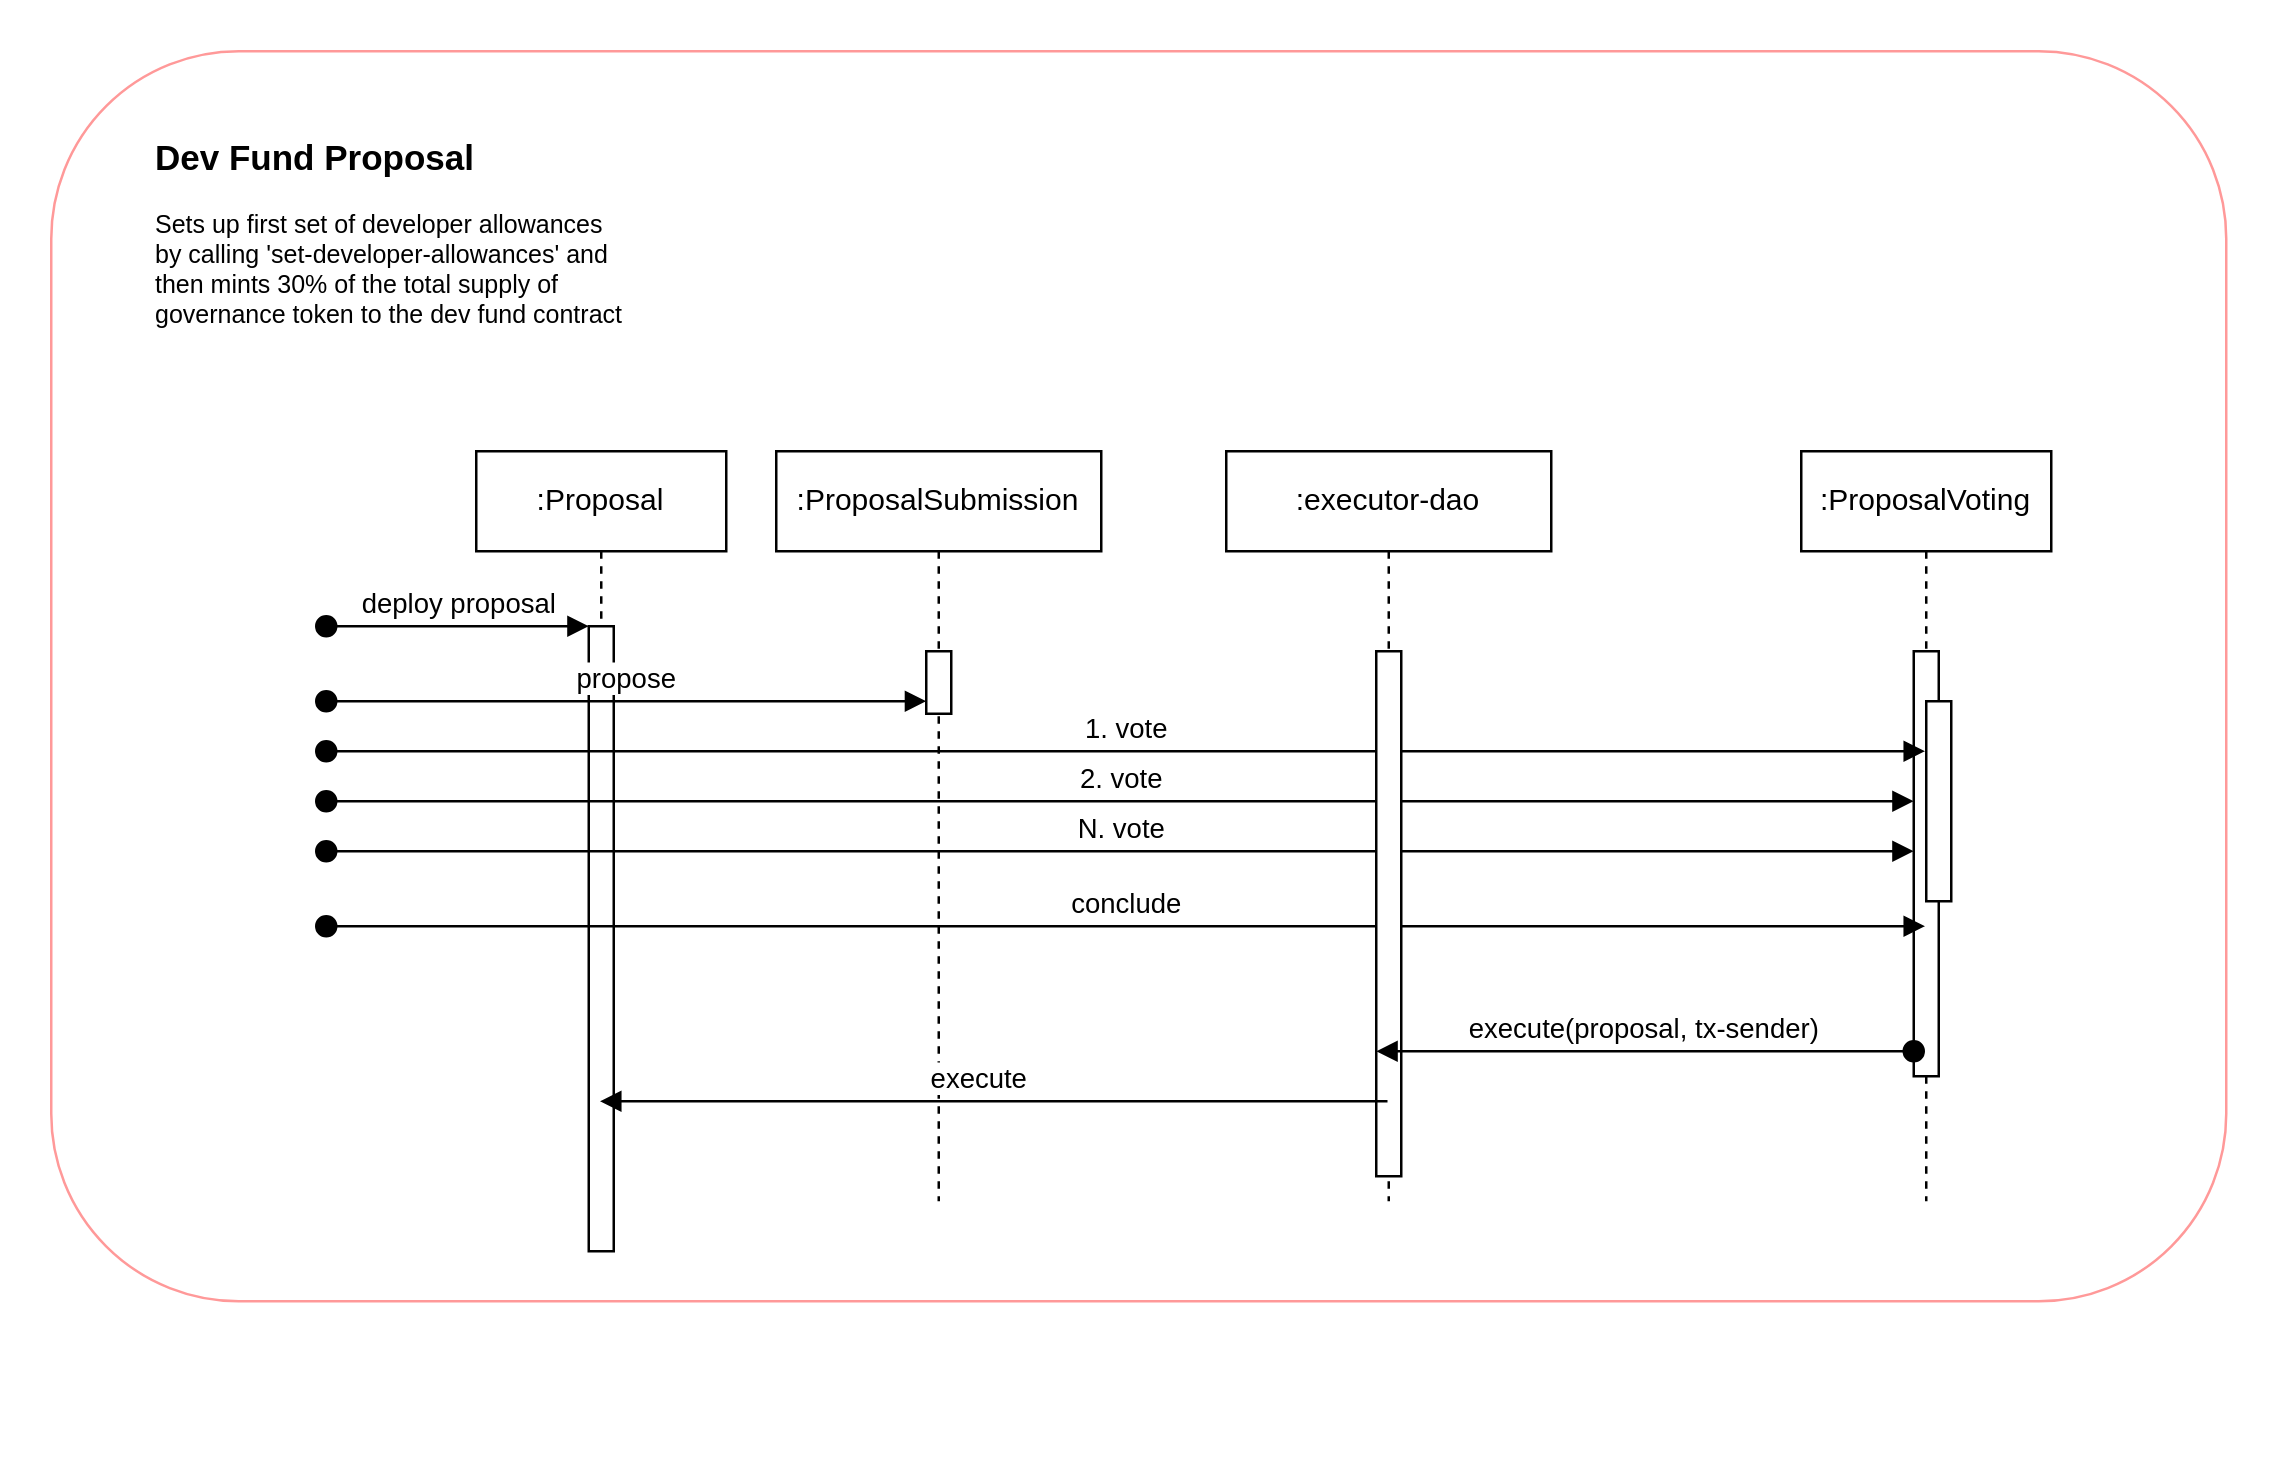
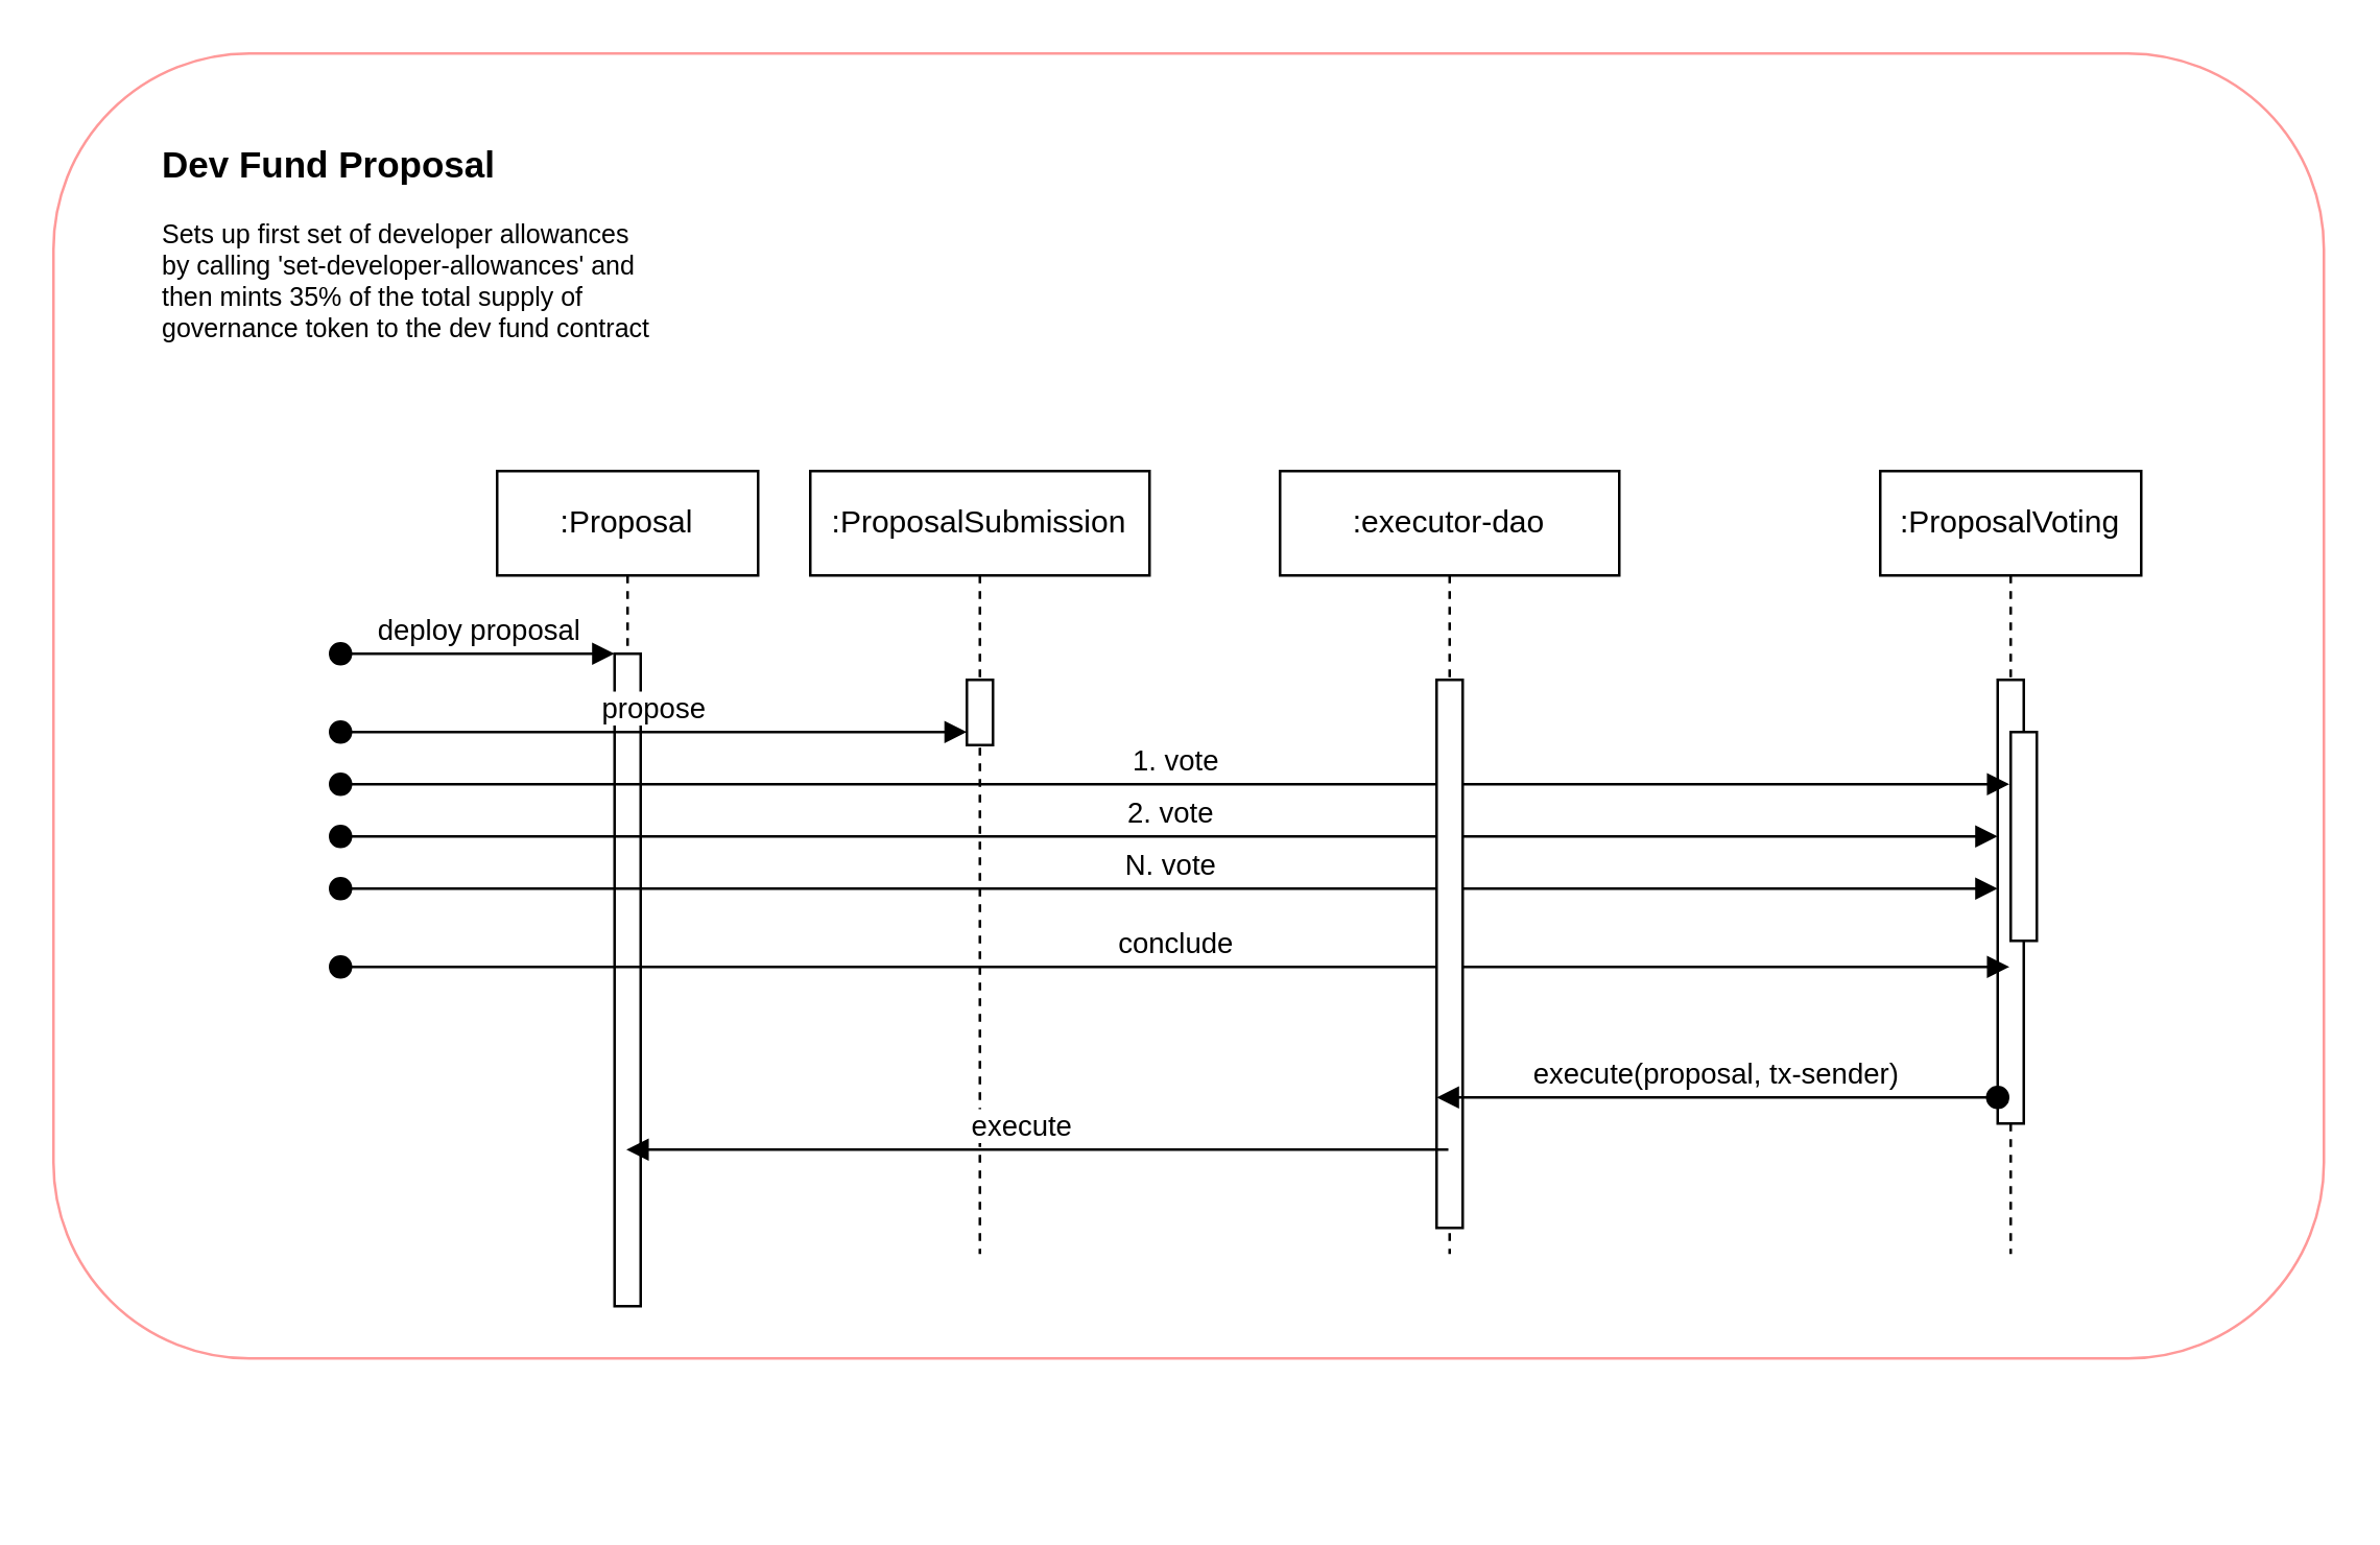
  <mxCell id="0" />
  <mxCell id="1" parent="0" />
- <mxCell id="2" value="&lt;h1 style=&quot;margin-top: 0px; font-size: 23px; line-height: 30%;&quot;&gt;&lt;span style=&quot;background-color: initial;&quot;&gt;&lt;font style=&quot;font-size: 14px;&quot;&gt;Dev Fund Proposal&lt;/font&gt;&lt;/span&gt;&lt;/h1&gt;&lt;h1 style=&quot;margin-top: 0px; font-size: 23px; line-height: 30%;&quot;&gt;&lt;font style=&quot;background-color: initial; font-size: 10px; font-weight: normal;&quot;&gt;Sets up first set of developer allowances by calling '&lt;/font&gt;&lt;span style=&quot;background-color: initial; font-size: 10px; font-weight: normal;&quot;&gt;set-developer-allowances' and then mints 30% of the total supply of governance token to the dev fund contract&lt;/span&gt;&lt;/h1&gt;" style="text;html=1;whiteSpace=wrap;overflow=hidden;rounded=0;opacity=60;" vertex="1" parent="1"><mxGeometry x="60" y="50" width="190" height="90" as="geometry" /></mxCell>
+ <mxCell id="2" value="&lt;h1 style=&quot;margin-top: 0px; font-size: 23px; line-height: 30%;&quot;&gt;&lt;span style=&quot;background-color: initial;&quot;&gt;&lt;font style=&quot;font-size: 14px;&quot;&gt;Dev Fund Proposal&lt;/font&gt;&lt;/span&gt;&lt;/h1&gt;&lt;h1 style=&quot;margin-top: 0px; font-size: 23px; line-height: 30%;&quot;&gt;&lt;font style=&quot;background-color: initial; font-size: 10px; font-weight: normal;&quot;&gt;Sets up first set of developer allowances by calling '&lt;/font&gt;&lt;span style=&quot;background-color: initial; font-size: 10px; font-weight: normal;&quot;&gt;set-developer-allowances' and then mints 35% of the total supply of governance token to the dev fund contract&lt;/span&gt;&lt;/h1&gt;" style="text;html=1;whiteSpace=wrap;overflow=hidden;rounded=0;opacity=60;" vertex="1" parent="1"><mxGeometry x="60" y="50" width="190" height="90" as="geometry" /></mxCell>
  <mxCell id="3" value=":Proposal" style="shape=umlLifeline;perimeter=lifelinePerimeter;whiteSpace=wrap;html=1;container=0;dropTarget=0;collapsible=0;recursiveResize=0;outlineConnect=0;portConstraint=eastwest;newEdgeStyle={&quot;edgeStyle&quot;:&quot;elbowEdgeStyle&quot;,&quot;elbow&quot;:&quot;vertical&quot;,&quot;curved&quot;:0,&quot;rounded&quot;:0};" parent="1" vertex="1"><mxGeometry x="190" y="180" width="100" height="320" as="geometry" /></mxCell>
  <mxCell id="4" value="" style="html=1;points=[];perimeter=orthogonalPerimeter;outlineConnect=0;targetShapes=umlLifeline;portConstraint=eastwest;newEdgeStyle={&quot;edgeStyle&quot;:&quot;elbowEdgeStyle&quot;,&quot;elbow&quot;:&quot;vertical&quot;,&quot;curved&quot;:0,&quot;rounded&quot;:0};" parent="3" vertex="1"><mxGeometry x="45" y="70" width="10" height="250" as="geometry" /></mxCell>
  <mxCell id="5" value="deploy proposal" style="html=1;verticalAlign=bottom;startArrow=oval;endArrow=block;startSize=8;edgeStyle=elbowEdgeStyle;elbow=vertical;curved=0;rounded=0;" parent="3" target="4" edge="1"><mxGeometry relative="1" as="geometry"><mxPoint x="-60" y="70" as="sourcePoint" /></mxGeometry></mxCell>
  <mxCell id="6" value=":ProposalVoting" style="shape=umlLifeline;perimeter=lifelinePerimeter;whiteSpace=wrap;html=1;container=0;dropTarget=0;collapsible=0;recursiveResize=0;outlineConnect=0;portConstraint=eastwest;newEdgeStyle={&quot;edgeStyle&quot;:&quot;elbowEdgeStyle&quot;,&quot;elbow&quot;:&quot;vertical&quot;,&quot;curved&quot;:0,&quot;rounded&quot;:0};" parent="1" vertex="1"><mxGeometry x="720" y="180" width="100" height="300" as="geometry" /></mxCell>
  <mxCell id="7" value="" style="html=1;points=[];perimeter=orthogonalPerimeter;outlineConnect=0;targetShapes=umlLifeline;portConstraint=eastwest;newEdgeStyle={&quot;edgeStyle&quot;:&quot;elbowEdgeStyle&quot;,&quot;elbow&quot;:&quot;vertical&quot;,&quot;curved&quot;:0,&quot;rounded&quot;:0};" parent="6" vertex="1"><mxGeometry x="45" y="80" width="10" height="170" as="geometry" /></mxCell>
  <mxCell id="8" value="" style="html=1;points=[];perimeter=orthogonalPerimeter;outlineConnect=0;targetShapes=umlLifeline;portConstraint=eastwest;newEdgeStyle={&quot;edgeStyle&quot;:&quot;elbowEdgeStyle&quot;,&quot;elbow&quot;:&quot;vertical&quot;,&quot;curved&quot;:0,&quot;rounded&quot;:0};" parent="6" vertex="1"><mxGeometry x="50" y="100" width="10" height="80" as="geometry" /></mxCell>
  <mxCell id="9" value="1. vote" style="html=1;verticalAlign=bottom;startArrow=oval;endArrow=block;startSize=8;edgeStyle=elbowEdgeStyle;elbow=vertical;curved=0;rounded=0;" edge="1" parent="1" target="6"><mxGeometry relative="1" as="geometry"><mxPoint x="130" y="300" as="sourcePoint" /><mxPoint x="240" y="300.5" as="targetPoint" /></mxGeometry></mxCell>
  <mxCell id="10" value="2. vote" style="html=1;verticalAlign=bottom;startArrow=oval;endArrow=block;startSize=8;edgeStyle=elbowEdgeStyle;elbow=horizontal;curved=0;rounded=0;" edge="1" parent="1" target="7"><mxGeometry relative="1" as="geometry"><mxPoint x="130" y="320" as="sourcePoint" /><mxPoint x="410" y="320" as="targetPoint" /><Array as="points"><mxPoint x="350" y="320" /></Array></mxGeometry></mxCell>
  <mxCell id="11" value="N. vote" style="html=1;verticalAlign=bottom;startArrow=oval;endArrow=block;startSize=8;edgeStyle=elbowEdgeStyle;elbow=vertical;curved=0;rounded=0;" edge="1" parent="1" target="7"><mxGeometry relative="1" as="geometry"><mxPoint x="130" y="340" as="sourcePoint" /><mxPoint x="410" y="340" as="targetPoint" /></mxGeometry></mxCell>
  <mxCell id="12" value="conclude" style="html=1;verticalAlign=bottom;startArrow=oval;endArrow=block;startSize=8;edgeStyle=elbowEdgeStyle;elbow=vertical;curved=0;rounded=0;" edge="1" parent="1" target="6"><mxGeometry relative="1" as="geometry"><mxPoint x="130" y="370" as="sourcePoint" /><mxPoint x="410" y="400" as="targetPoint" /><Array as="points"><mxPoint x="670" y="370" /></Array></mxGeometry></mxCell>
  <mxCell id="13" value=":ProposalSubmission" style="shape=umlLifeline;perimeter=lifelinePerimeter;whiteSpace=wrap;html=1;container=0;dropTarget=0;collapsible=0;recursiveResize=0;outlineConnect=0;portConstraint=eastwest;newEdgeStyle={&quot;edgeStyle&quot;:&quot;elbowEdgeStyle&quot;,&quot;elbow&quot;:&quot;vertical&quot;,&quot;curved&quot;:0,&quot;rounded&quot;:0};" vertex="1" parent="1"><mxGeometry x="310" y="180" width="130" height="300" as="geometry" /></mxCell>
  <mxCell id="14" value="" style="html=1;points=[];perimeter=orthogonalPerimeter;outlineConnect=0;targetShapes=umlLifeline;portConstraint=eastwest;newEdgeStyle={&quot;edgeStyle&quot;:&quot;elbowEdgeStyle&quot;,&quot;elbow&quot;:&quot;vertical&quot;,&quot;curved&quot;:0,&quot;rounded&quot;:0};" vertex="1" parent="13"><mxGeometry x="60" y="80" width="10" height="25" as="geometry" /></mxCell>
  <mxCell id="15" value="propose" style="html=1;verticalAlign=bottom;startArrow=oval;endArrow=block;startSize=8;edgeStyle=elbowEdgeStyle;elbow=vertical;curved=0;rounded=0;" edge="1" parent="1" target="14"><mxGeometry relative="1" as="geometry"><mxPoint x="130" y="280" as="sourcePoint" /><mxPoint x="235" y="280" as="targetPoint" /></mxGeometry></mxCell>
  <mxCell id="16" value=":executor-dao" style="shape=umlLifeline;perimeter=lifelinePerimeter;whiteSpace=wrap;html=1;container=0;dropTarget=0;collapsible=0;recursiveResize=0;outlineConnect=0;portConstraint=eastwest;newEdgeStyle={&quot;edgeStyle&quot;:&quot;elbowEdgeStyle&quot;,&quot;elbow&quot;:&quot;vertical&quot;,&quot;curved&quot;:0,&quot;rounded&quot;:0};" vertex="1" parent="1"><mxGeometry x="490" y="180" width="130" height="300" as="geometry" /></mxCell>
  <mxCell id="17" value="" style="html=1;points=[];perimeter=orthogonalPerimeter;outlineConnect=0;targetShapes=umlLifeline;portConstraint=eastwest;newEdgeStyle={&quot;edgeStyle&quot;:&quot;elbowEdgeStyle&quot;,&quot;elbow&quot;:&quot;vertical&quot;,&quot;curved&quot;:0,&quot;rounded&quot;:0};" vertex="1" parent="16"><mxGeometry x="60" y="80" width="10" height="210" as="geometry" /></mxCell>
  <mxCell id="18" value="execute(proposal, tx-sender)" style="html=1;verticalAlign=bottom;startArrow=oval;endArrow=block;startSize=8;edgeStyle=elbowEdgeStyle;elbow=horizontal;curved=0;rounded=0;" edge="1" parent="1"><mxGeometry x="0.005" relative="1" as="geometry"><mxPoint x="765" y="420" as="sourcePoint" /><mxPoint x="550" y="420" as="targetPoint" /><Array as="points"><mxPoint x="745.5" y="530" /><mxPoint x="645.5" y="570" /></Array><mxPoint as="offset" /></mxGeometry></mxCell>
  <mxCell id="19" value="execute" style="html=1;verticalAlign=bottom;endArrow=block;curved=0;rounded=0;" edge="1" parent="1" source="16" target="3"><mxGeometry x="0.044" width="80" relative="1" as="geometry"><mxPoint x="460" y="400" as="sourcePoint" /><mxPoint x="540" y="400" as="targetPoint" /><Array as="points"><mxPoint x="320" y="440" /></Array><mxPoint as="offset" /></mxGeometry></mxCell>
  <mxCell id="20" value="" style="rounded=1;whiteSpace=wrap;html=1;fillColor=none;strokeColor=#FF9999;" vertex="1" parent="1"><mxGeometry x="20" y="20" width="870" height="500" as="geometry" /></mxCell>
